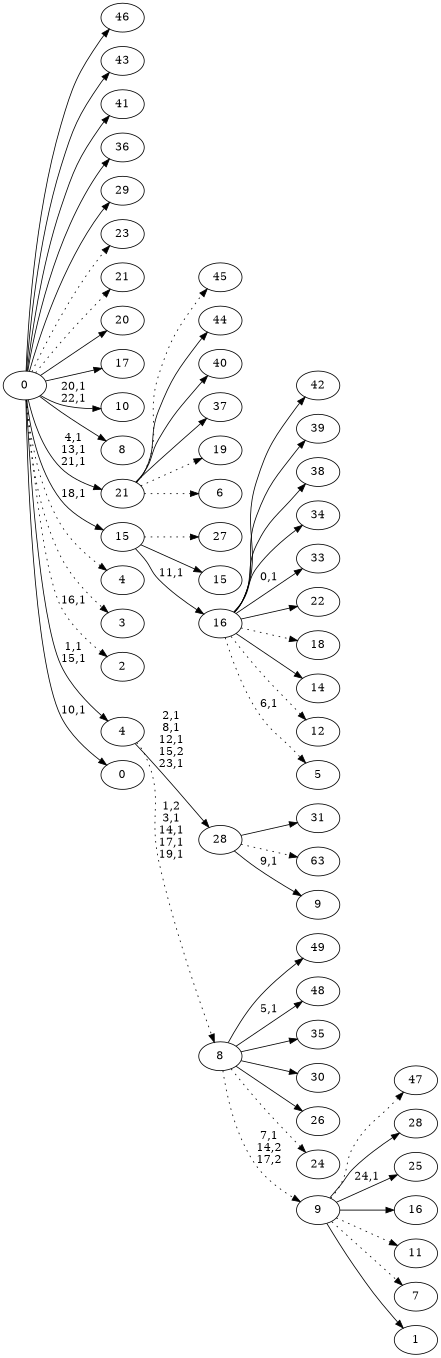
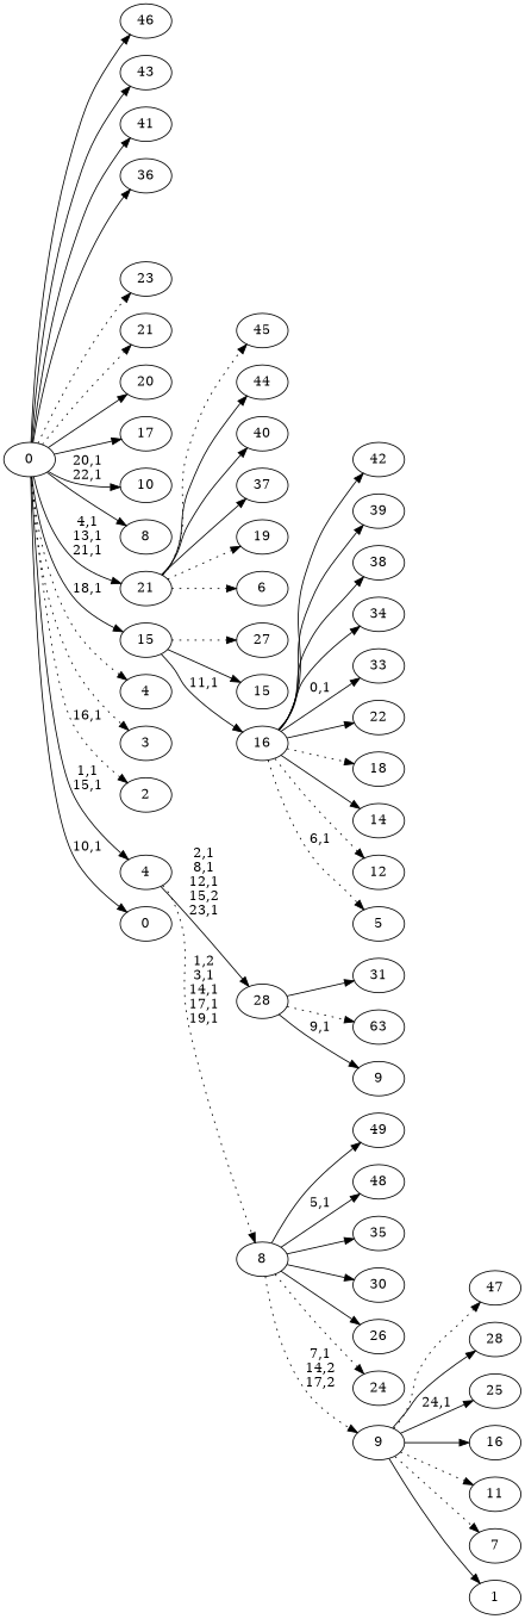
  digraph {
    rankdir=LR
    edge [style=solid]
    n1 [label=49]
    n2 [label=48]
    n3 [label=47]
    n4 [label=46]
    n5 [label=45]
    n6 [label=44]
    n7 [label=43]
    n8 [label=42]
    n9 [label=41]
    n10 [label=40]
    n11 [label=39]
    n12 [label=38]
    n13 [label=37]
    n14 [label=36]
    n15 [label=35]
    n16 [label=34]
    n17 [label=33]
    n18 [label=31]
    n19 [label=30]
-   n20 [label=29]
    n21 [label=28]
    n22 [label=27]
    n23 [label=26]
    n24 [label=25]
    n25 [label=24]
    n26 [label=23]
    n27 [label=22]
    n28 [label=21]
    n29 [label=20]
    n30 [label=19]
    n31 [label=18]
    n32 [label=17]
    n33 [label=16]
    n34 [label=15]
    n35 [label=14]
    n36 [label=63]
    n37 [label=12]
    n38 [label=11]
    n39 [label=10]
    n40 [label=9]
    28
    n42 [label=8]
    n43 [label=7]
    n44 [label=6]
    21
    n46 [label=5]
    16
    15
    n49 [label=4]
    n50 [label=3]
    n51 [label=2]
    n52 [label=1]
    9
    8
    4
    n56 [label=0]
    0
    28 -> n18
    28 -> n36 [style=dotted]
    28 -> n40 [label="9,1"]
    21 -> n5 [style=dotted]
    21 -> n6
    21 -> n10
    21 -> n13
    21 -> n30 [style=dotted]
    21 -> n44 [style=dotted]
    16 -> n8
    16 -> n11
    16 -> n12
    16 -> n16
    16 -> n17 [label="0,1"]
    16 -> n27
    16 -> n31 [style=dotted]
    16 -> n35
    16 -> n37 [style=dotted]
    16 -> n46 [label="6,1" style=dotted]
    15 -> n22 [style=dotted]
    15 -> n34
    15 -> 16 [label="11,1"]
    9 -> n3 [style=dotted]
    9 -> n21
    9 -> n24 [label="24,1"]
    9 -> n33
    9 -> n38 [style=dotted]
    9 -> n43 [style=dotted]
    9 -> n52
    8 -> n1
    8 -> n2 [label="5,1"]
    8 -> n15
    8 -> n19
    8 -> n23
    8 -> n25 [style=dotted]
    8 -> 9 [label="7,1\n14,2\n17,2" style=dotted]
    4 -> 28 [label="2,1\n8,1\n12,1\n15,2\n23,1"]
    4 -> 8 [label="1,2\n3,1\n14,1\n17,1\n19,1" style=dotted]
    0 -> n4
    0 -> n7
    0 -> n9
    0 -> n14
-   0 -> n20
    0 -> n26 [style=dotted]
    0 -> n28 [style=dotted]
    0 -> n29
    0 -> n32
    0 -> n39 [label="20,1\n22,1"]
    0 -> n42
    0 -> 21 [label="4,1\n13,1\n21,1"]
    0 -> 15 [label="18,1"]
    0 -> n49 [style=dotted]
    0 -> n50 [style=dotted]
    0 -> n51 [label="16,1" style=dotted]
    0 -> 4 [label="1,1\n15,1"]
    0 -> n56 [label="10,1"]
  }
